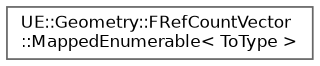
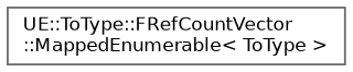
  digraph {
    rankdir=LR
-   n1 [color=grey40 fillcolor=white fontname=Helvetica fontsize=10 height=0.2 label="UE::Geometry::FRefCountVector\l::MappedEnumerable\< ToType \>" shape=box style=filled width=0.4]
+   n1 [color=grey40 fillcolor=white fontname=Helvetica fontsize=10 height=0.2 label="UE::ToType::FRefCountVector\l::MappedEnumerable\< ToType \>" shape=box style=filled width=0.4]
  }
